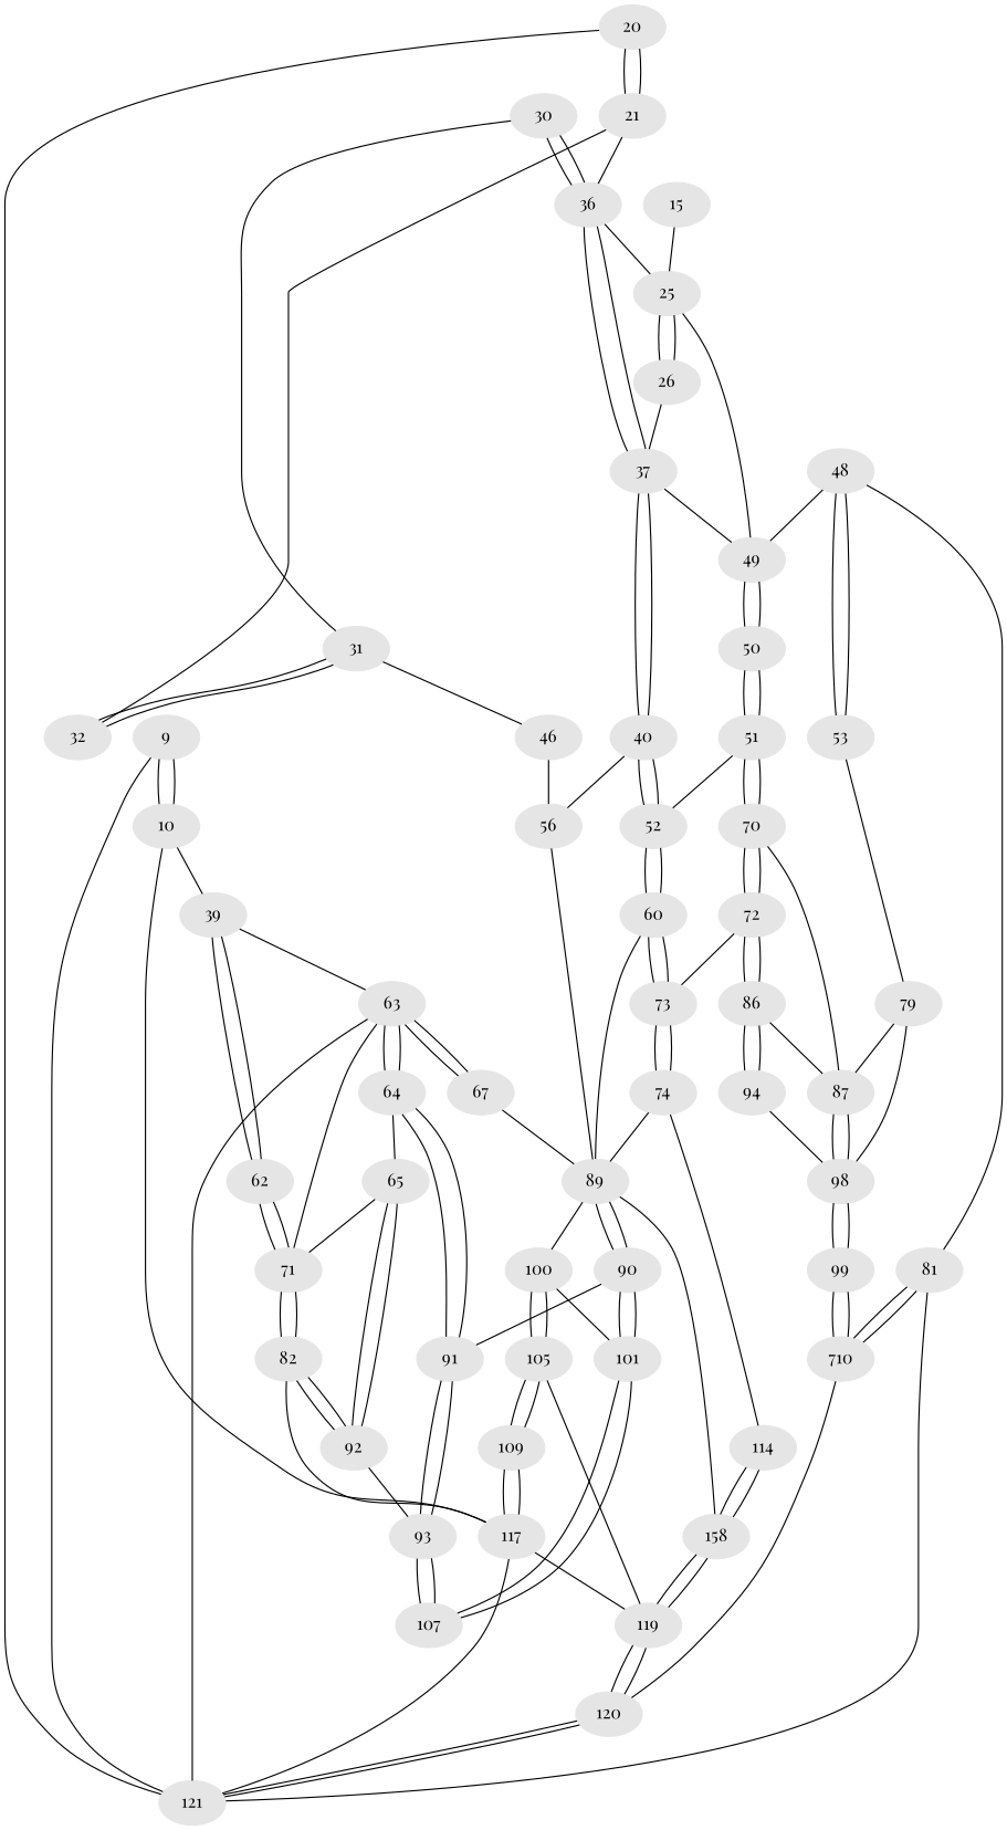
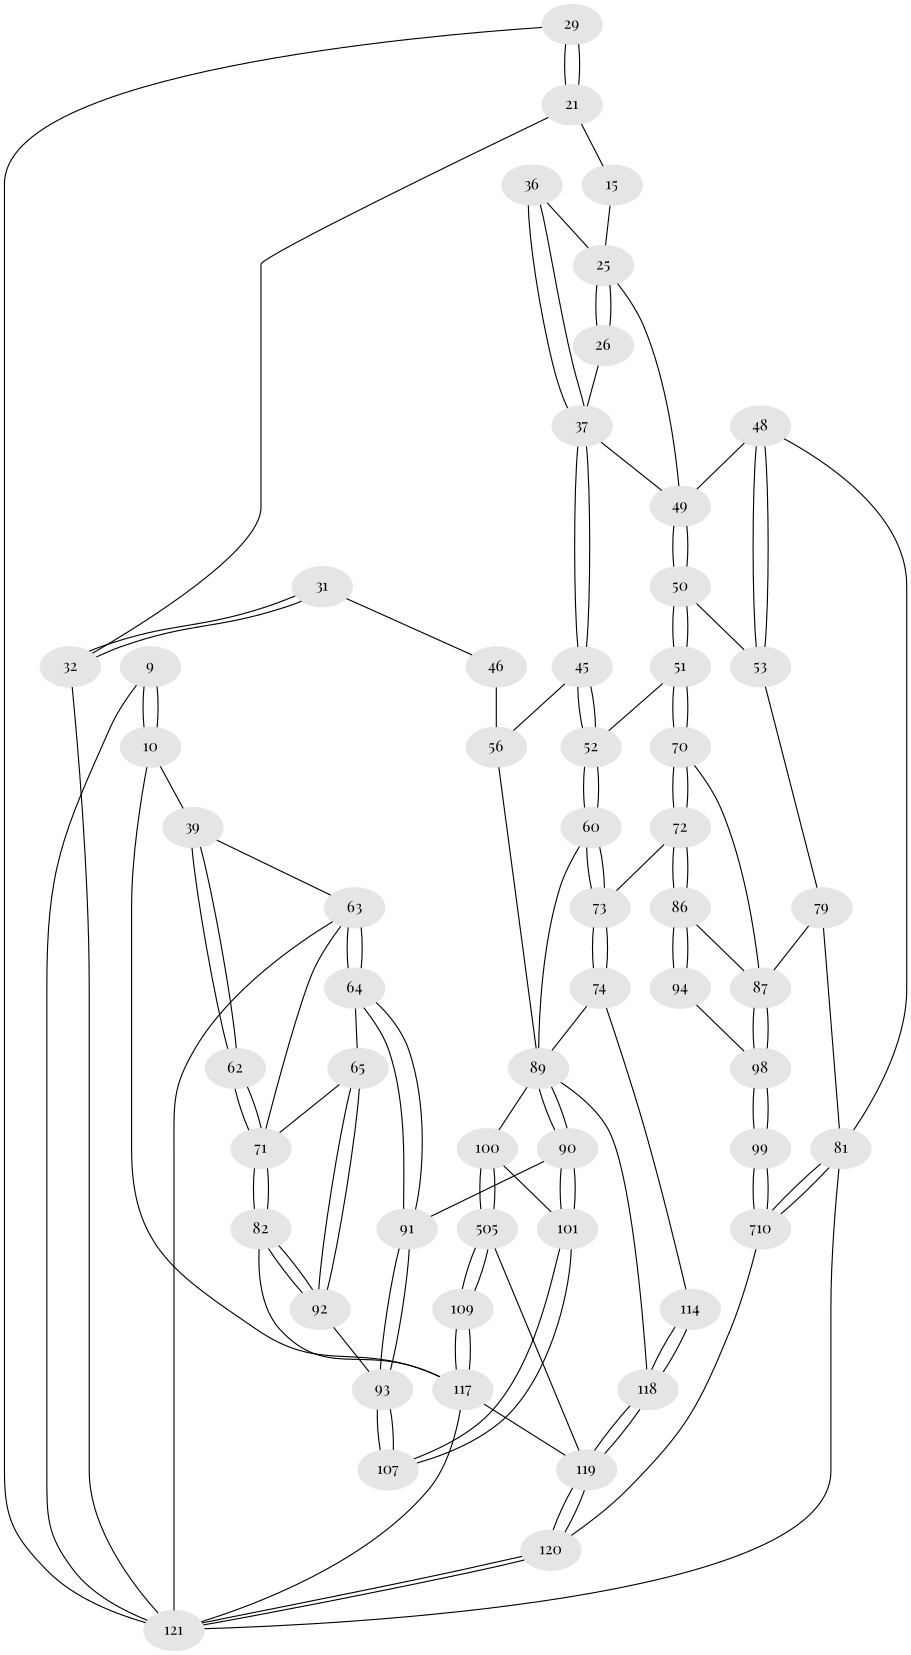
  graph {
    fontname="Playfair Display"
    node [color=gray90 fontname="Playfair Display" style=filled]
    edge [fontname="Playfair Display"]
    9 [super="+5"]
    10
    121 [super="+80+6+33"]
    39
    117 [super="+84+83"]
    62
    63 [super="+44+45+43+38"]
    119 [super="+116"]
    15 [super="+14"]
    25 [super="+24"]
    26
    49 [super="+34"]
    48 [super="+17+18"]
    53
    81 [super="+77+54"]
-   20 [super="+11"]
+   20 [super="+11" label=29]
    21
    32 [super="+22"]
    36 [super="+28+29"]
    37 [super="+35"]
    50
-   40
-   30
+   40 [label=45]
    31
    46 [super="+42"]
    56 [super="+41"]
    52
    71 [super="+66+61"]
-   67 [super="+59"]
    64
    60
    89 [super="+88"]
    79 [super="+68+55+78"]
    n34 [label=710]
    51
    70
    72
    87 [super="+85"]
    73
    90
    100
-   118 [super="+103+102" label=158]
+   118 [super="+103+102"]
    74
    82
    65
    91
    92
    93
    86
    98
    94
    114 [super="+106"]
    99
    120 [super="+115+112+111"]
    101
-   105
+   105 [label=505]
    107
    109 [super="+108"]
    9 -- 10 [weight=2]
    9 -- 10
    9 -- 121 [weight=2]
    10 -- 39
    10 -- 117
    39 -- 62
    39 -- 62
    39 -- 63
    117 -- 121
    117 -- 119
    62 -- 71 [weight=2]
    62 -- 71
    63 -- 121 [weight=2]
    63 -- 71
-   63 -- 67 [weight=2]
-   63 -- 67
    63 -- 64
    63 -- 64
    119 -- 120
    119 -- 120
    15 -- 25
    25 -- 26 [weight=2]
    25 -- 26
    25 -- 49
    26 -- 37
    49 -- 50
    49 -- 50
    48 -- 49 [weight=2]
    48 -- 53
    48 -- 53
    48 -- 81
    53 -- 79
    81 -- 121 [weight=2]
    81 -- n34
    81 -- n34
    20 -- 121
    20 -- 21
    20 -- 21
    21 -- 32
-   21 -- 36
+   21 -- 15
+   32 -- 121 [weight=2]
    36 -- 25 [weight=2]
    36 -- 37 [weight=2]
    36 -- 37
    37 -- 49
    37 -- 40
    37 -- 40
+   50 -- 53
    50 -- 51
    50 -- 51
    40 -- 56
    40 -- 52
    40 -- 52
-   30 -- 36 [weight=2]
-   30 -- 36
-   30 -- 31
    31 -- 32
    31 -- 32
    31 -- 46
    46 -- 56 [weight=2]
    56 -- 89
    52 -- 60
    52 -- 60
    71 -- 82
    71 -- 82
-   67 -- 89 [weight=2]
    64 -- 65
    64 -- 91
    64 -- 91
    60 -- 89
    60 -- 73
    60 -- 73
    89 -- 90
    89 -- 90
    89 -- 100
    89 -- 118
-   79 -- 98 [weight=2]
+   79 -- 81 [weight=2]
    79 -- 87 [weight=2]
    n34 -- 120
    51 -- 52
    51 -- 70
    51 -- 70
    70 -- 72
    70 -- 72
    70 -- 87
    72 -- 73
    72 -- 86
    72 -- 86
    87 -- 98
    87 -- 98
    73 -- 74
    73 -- 74
    90 -- 91
    90 -- 101
    90 -- 101
    100 -- 101
    100 -- 105
    100 -- 105
    118 -- 119 [weight=2]
    118 -- 119
    74 -- 89
    74 -- 114
    82 -- 117
    82 -- 92
    82 -- 92
    65 -- 71
    65 -- 92
    65 -- 92
    91 -- 93
    91 -- 93
    92 -- 93
    93 -- 107
    93 -- 107
    86 -- 87
    86 -- 94
    86 -- 94
    98 -- 99
    98 -- 99
    94 -- 98
    114 -- 118 [weight=2]
    114 -- 118
    99 -- n34
    99 -- n34
    120 -- 121 [weight=2]
    120 -- 121
    101 -- 107
    101 -- 107
    105 -- 119
    105 -- 109
    105 -- 109
    109 -- 117 [weight=2]
    109 -- 117
  }
